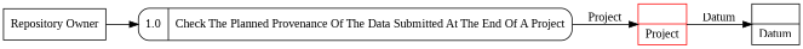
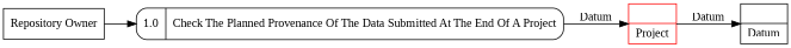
  digraph {
    fontname="Liberation Serif"
    rankdir=LR
    node [fontname="Liberation Serif" shape=record]
    edge [fontname="Liberation Serif"]
    n1 [label="<f0>  |<f1> Datum "]
    n2 [color=red label="<f0>  |<f1> Project "]
    n3 [label="Repository Owner" shape=box]
    n4 [label="{<f0> 1.0|<f1> Check The Planned Provenance Of The Data Submitted At The End Of A Project }" shape=Mrecord]
    n2 -> n1 [label=Datum]
    n3 -> n4
-   n4 -> n2 [label=Project]
+   n4 -> n2 [label=Datum]
  }
